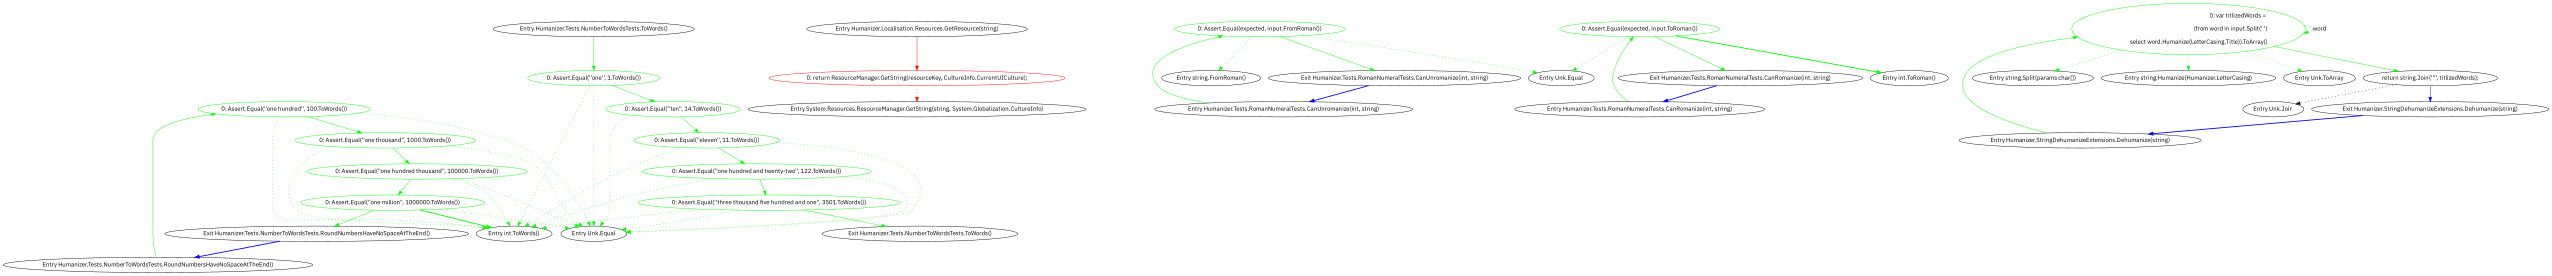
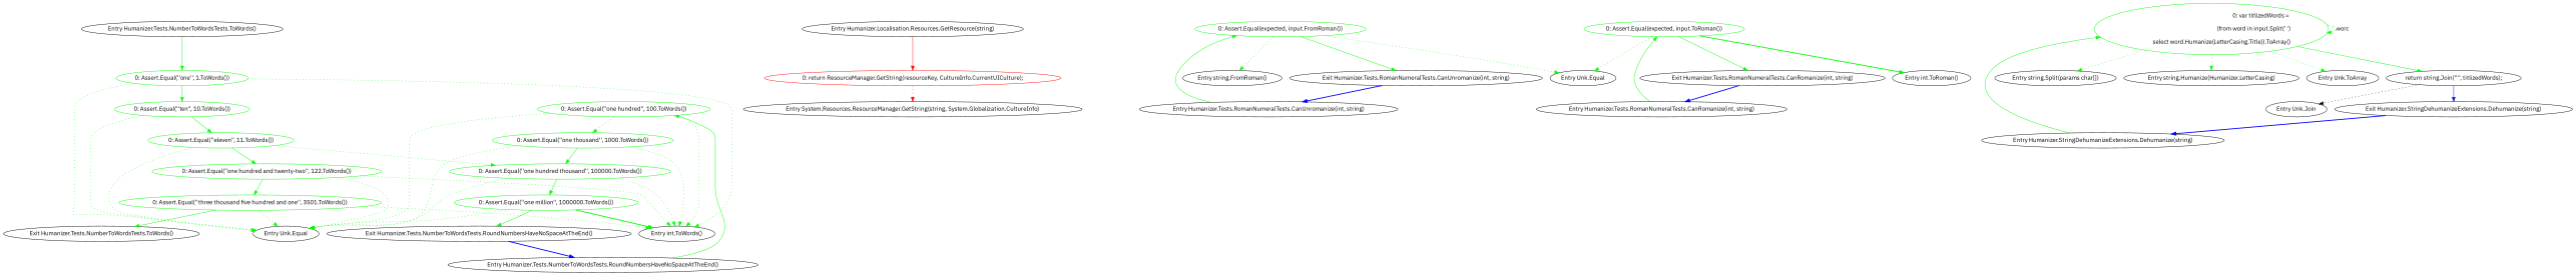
  digraph {
    fontname="IBM Plex Sans"
    node [cluster="Humanizer.Tests.NumberToWordsTests.ToWords()" file="NumberToWordsTests.cs" fontname="IBM Plex Sans"]
    edge [color=green fontname="IBM Plex Sans" style=dotted]
    n1 [cluster="Unk.Equal" label="Entry Unk.Equal"]
    n2 [cluster="int.ToWords()" label="Entry int.ToWords()" span="13-13"]
    n3 [cluster="Humanizer.Tests.NumberToWordsTests.RoundNumbersHaveNoSpaceAtTheEnd()" label="Entry Humanizer.Tests.NumberToWordsTests.RoundNumbersHaveNoSpaceAtTheEnd()" span="17-17"]
    n4 [cluster="Humanizer.Tests.NumberToWordsTests.RoundNumbersHaveNoSpaceAtTheEnd()" color=green community=0 label="0: Assert.Equal(''one hundred'', 100.ToWords())" span="19-19"]
    n5 [cluster="Humanizer.Tests.NumberToWordsTests.RoundNumbersHaveNoSpaceAtTheEnd()" color=green community=0 label="0: Assert.Equal(''one thousand'', 1000.ToWords())" span="20-20"]
    n6 [cluster="Humanizer.Tests.NumberToWordsTests.RoundNumbersHaveNoSpaceAtTheEnd()" color=green community=0 label="0: Assert.Equal(''one hundred thousand'', 100000.ToWords())" span="21-21"]
    n7 [cluster="Humanizer.Tests.NumberToWordsTests.RoundNumbersHaveNoSpaceAtTheEnd()" color=green community=0 label="0: Assert.Equal(''one million'', 1000000.ToWords())" span="22-22"]
    n8 [cluster="Humanizer.Tests.NumberToWordsTests.RoundNumbersHaveNoSpaceAtTheEnd()" label="Exit Humanizer.Tests.NumberToWordsTests.RoundNumbersHaveNoSpaceAtTheEnd()" span="17-17"]
    n9 [label="Entry Humanizer.Tests.NumberToWordsTests.ToWords()" span="7-7"]
    n10 [color=green community=0 label="0: Assert.Equal(''one'', 1.ToWords())" span="9-9"]
-   n11 [color=green community=0 label="0: Assert.Equal(''ten'', 14.ToWords())" span="10-10"]
+   n11 [color=green community=0 label="0: Assert.Equal(''ten'', 10.ToWords())" span="10-10"]
    n12 [color=green community=0 label="0: Assert.Equal(''eleven'', 11.ToWords())" span="11-11"]
    n13 [color=green community=0 label="0: Assert.Equal(''one hundred and twenty-two'', 122.ToWords())" span="12-12"]
    n14 [color=green community=0 label="0: Assert.Equal(''three thousand five hundred and one'', 3501.ToWords())" span="13-13"]
    n15 [label="Exit Humanizer.Tests.NumberToWordsTests.ToWords()" span="7-7"]
    n16 [cluster="Humanizer.Localisation.Resources.GetResource(string)" file="Resources.cs" label="Entry Humanizer.Localisation.Resources.GetResource(string)" span="27-27"]
    n17 [cluster="Humanizer.Localisation.Resources.GetResource(string)" color=red community=0 file="Resources.cs" label="0: return ResourceManager.GetString(resourceKey, CultureInfo.CurrentUICulture);" span="29-29"]
    n18 [cluster="System.Resources.ResourceManager.GetString(string, System.Globalization.CultureInfo)" file="Resources.cs" label="Entry System.Resources.ResourceManager.GetString(string, System.Globalization.CultureInfo)" span="0-0"]
    n19 [cluster="string.FromRoman()" file="RomanNumeralTests.cs" label="Entry string.FromRoman()" span="40-40"]
    n20 [cluster="Humanizer.Tests.RomanNumeralTests.CanUnromanize(int, string)" file="RomanNumeralTests.cs" label="Entry Humanizer.Tests.RomanNumeralTests.CanUnromanize(int, string)" span="43-43"]
    n21 [cluster="Humanizer.Tests.RomanNumeralTests.CanUnromanize(int, string)" color=green community=0 file="RomanNumeralTests.cs" label="0: Assert.Equal(expected, input.FromRoman())" span="45-45"]
    n22 [cluster="Humanizer.Tests.RomanNumeralTests.CanUnromanize(int, string)" file="RomanNumeralTests.cs" label="Exit Humanizer.Tests.RomanNumeralTests.CanUnromanize(int, string)" span="43-43"]
    n23 [cluster="Unk.Equal" file="RomanNumeralTests.cs" label="Entry Unk.Equal"]
    n24 [cluster="Humanizer.Tests.RomanNumeralTests.CanRomanize(int, string)" file="RomanNumeralTests.cs" label="Entry Humanizer.Tests.RomanNumeralTests.CanRomanize(int, string)" span="23-23"]
    n25 [cluster="Humanizer.Tests.RomanNumeralTests.CanRomanize(int, string)" color=green community=0 file="RomanNumeralTests.cs" label="0: Assert.Equal(expected, input.ToRoman())" span="25-25"]
    n26 [cluster="Humanizer.Tests.RomanNumeralTests.CanRomanize(int, string)" file="RomanNumeralTests.cs" label="Exit Humanizer.Tests.RomanNumeralTests.CanRomanize(int, string)" span="23-23"]
    n27 [cluster="int.ToRoman()" file="RomanNumeralTests.cs" label="Entry int.ToRoman()" span="80-80"]
    n28 [cluster="string.Split(params char[])" file="StringDehumanizeExtensions.cs" label="Entry string.Split(params char[])" span="0-0"]
    n29 [cluster="string.Humanize(Humanizer.LetterCasing)" file="StringDehumanizeExtensions.cs" label="Entry string.Humanize(Humanizer.LetterCasing)" span="62-62"]
    n30 [cluster="Unk.Join" file="StringDehumanizeExtensions.cs" label="Entry Unk.Join"]
    n31 [cluster="Unk.ToArray" file="StringDehumanizeExtensions.cs" label="Entry Unk.ToArray"]
    n32 [cluster="Humanizer.StringDehumanizeExtensions.Dehumanize(string)" file="StringDehumanizeExtensions.cs" label="Entry Humanizer.StringDehumanizeExtensions.Dehumanize(string)" span="11-11"]
    n33 [cluster="Humanizer.StringDehumanizeExtensions.Dehumanize(string)" color=green community=0 file="StringDehumanizeExtensions.cs" label="0: var titlizedWords = \r\n                (from word in input.Split(' ')\r\n                select word.Humanize(LetterCasing.Title)).ToArray()" span="13-15"]
    n34 [cluster="Humanizer.StringDehumanizeExtensions.Dehumanize(string)" file="StringDehumanizeExtensions.cs" label="return string.Join('''', titlizedWords);" span="17-17"]
    n35 [cluster="Humanizer.StringDehumanizeExtensions.Dehumanize(string)" file="StringDehumanizeExtensions.cs" label="Exit Humanizer.StringDehumanizeExtensions.Dehumanize(string)" span="11-11"]
    n3 -> n4 [style=solid]
    n4 -> n1
    n4 -> n2
-   n4 -> n5 [style=solid]
+   n4 -> n5
    n5 -> n1
    n5 -> n2
    n5 -> n6 [style=solid]
    n6 -> n1
    n6 -> n2
    n6 -> n7 [style=solid]
    n7 -> n1
    n7 -> n2 [style=bold]
    n7 -> n8 [style=solid]
    n8 -> n3 [color=blue style=bold]
    n9 -> n10 [style=solid]
    n10 -> n1
    n10 -> n2
    n10 -> n11 [style=solid]
    n11 -> n1
    n11 -> n12 [style=solid]
    n12 -> n1
-   n12 -> n2
+   n12 -> n6
    n12 -> n13 [style=solid]
    n13 -> n1
    n13 -> n2
    n13 -> n14 [style=solid]
    n14 -> n1
    n14 -> n2
    n14 -> n15 [style=solid]
    n16 -> n17 [color=red style=solid]
    n17 -> n18 [color=red]
    n20 -> n21 [style=solid]
    n21 -> n19
    n21 -> n22 [style=solid]
    n21 -> n23
    n22 -> n20 [color=blue style=bold]
    n24 -> n25 [style=solid]
    n25 -> n23
    n25 -> n26 [style=solid]
    n25 -> n27 [style=bold]
    n26 -> n24 [color=blue style=bold]
    n32 -> n33 [style=solid]
    n33 -> n28
    n33 -> n29
    n33 -> n31
    n33 -> n33 [label=word style=dashed]
    n33 -> n34 [style=solid]
    n34 -> n30 [color=""]
    n34 -> n35 [color=blue style=solid]
    n35 -> n32 [color=blue style=bold]
  }
